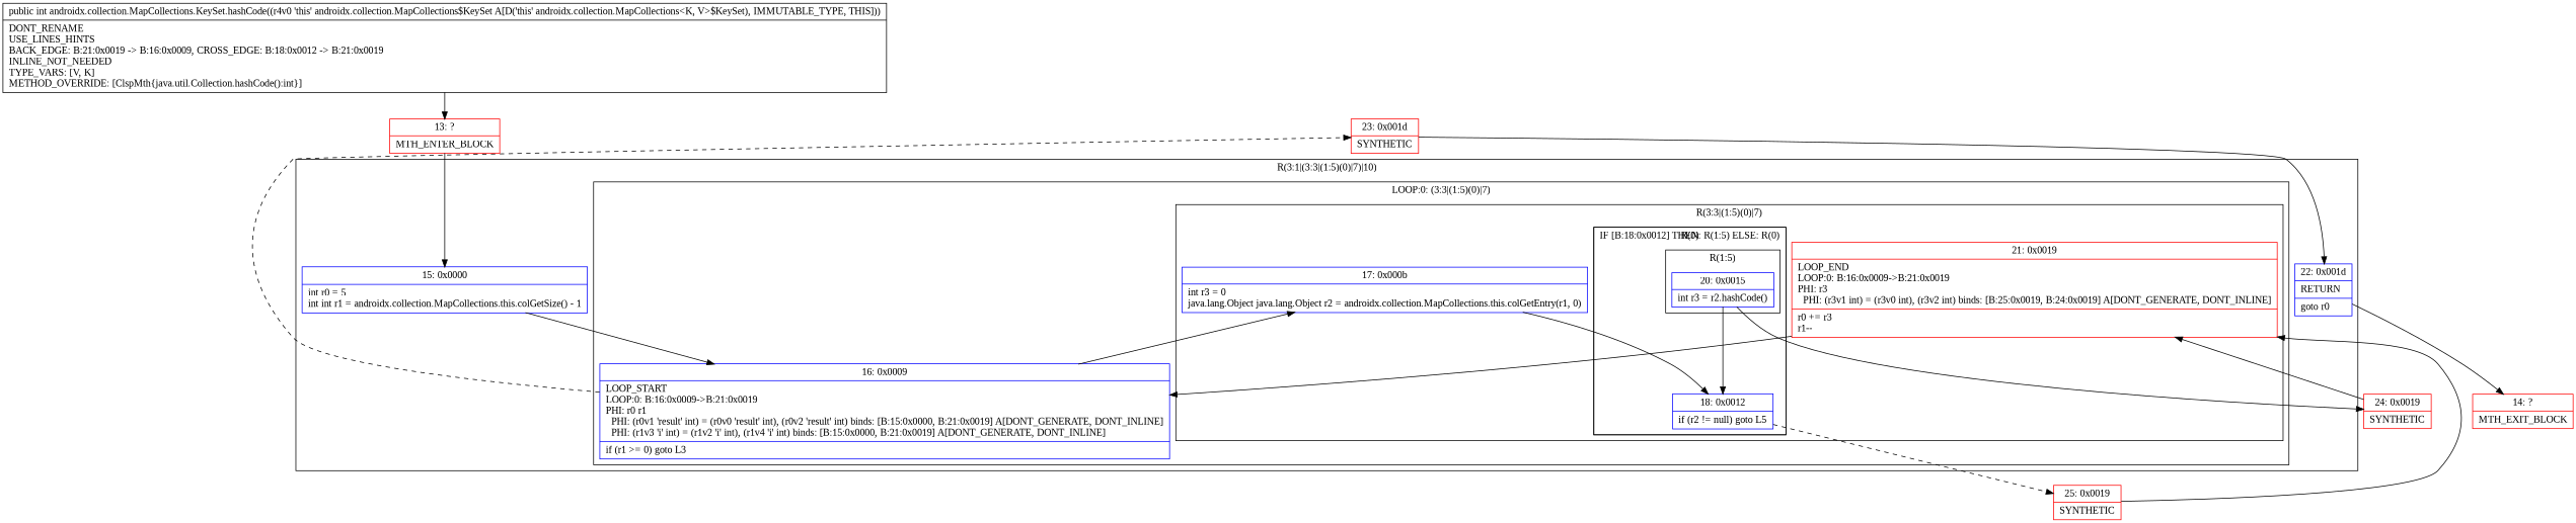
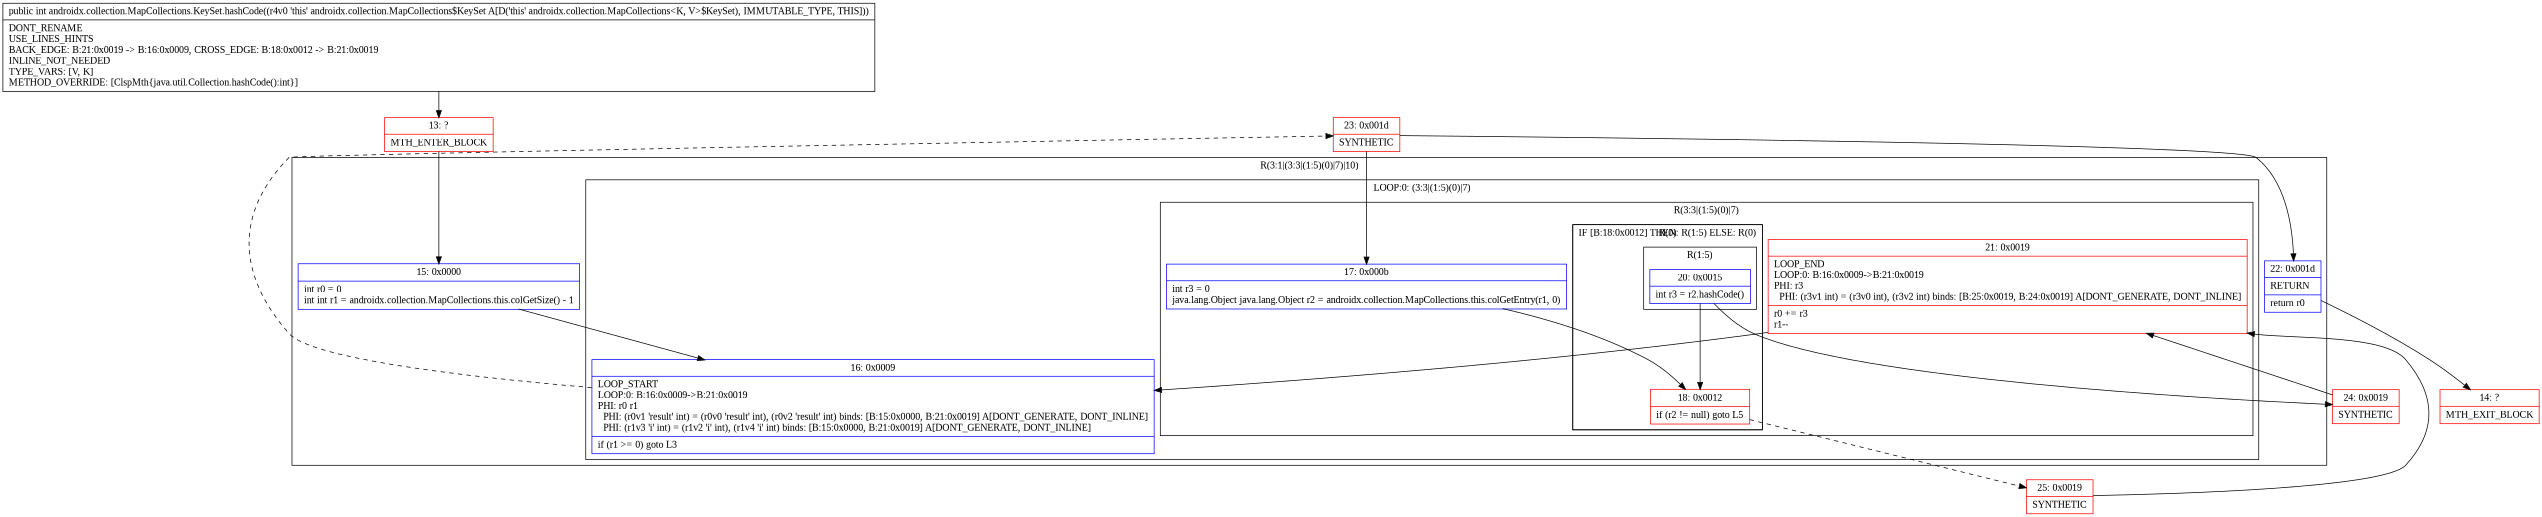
  digraph {
    fontname="Liberation Serif"
    node [color=blue fontname="Liberation Serif" shape=record]
    edge [fontname="Liberation Serif"]
    n1 [label="{20\:\ 0x0015|int r3 = r2.hashCode()\l}"]
-   n2 [label="{18\:\ 0x0012|if (r2 != null) goto L5\l}"]
+   n2 [color=red label="{18\:\ 0x0012|if (r2 != null) goto L5\l}"]
    n3 [label="{17\:\ 0x000b|int r3 = 0\ljava.lang.Object java.lang.Object r2 = androidx.collection.MapCollections.this.colGetEntry(r1, 0)\l}"]
    n4 [color=red label="{21\:\ 0x0019|LOOP_END\lLOOP:0: B:16:0x0009\-\>B:21:0x0019\lPHI: r3 \l  PHI: (r3v1 int) = (r3v0 int), (r3v2 int) binds: [B:25:0x0019, B:24:0x0019] A[DONT_GENERATE, DONT_INLINE]\l|r0 += r3\lr1\-\-\l}"]
    n5 [label="{16\:\ 0x0009|LOOP_START\lLOOP:0: B:16:0x0009\-\>B:21:0x0019\lPHI: r0 r1 \l  PHI: (r0v1 'result' int) = (r0v0 'result' int), (r0v2 'result' int) binds: [B:15:0x0000, B:21:0x0019] A[DONT_GENERATE, DONT_INLINE]\l  PHI: (r1v3 'i' int) = (r1v2 'i' int), (r1v4 'i' int) binds: [B:15:0x0000, B:21:0x0019] A[DONT_GENERATE, DONT_INLINE]\l|if (r1 \>= 0) goto L3\l}"]
-   n6 [label="{15\:\ 0x0000|int r0 = 5\lint int r1 = androidx.collection.MapCollections.this.colGetSize() \- 1\l}"]
-   n7 [label="{22\:\ 0x001d|RETURN\l|goto r0\l}"]
+   n6 [label="{15\:\ 0x0000|int r0 = 0\lint int r1 = androidx.collection.MapCollections.this.colGetSize() \- 1\l}"]
+   n7 [label="{22\:\ 0x001d|RETURN\l|return r0\l}"]
    n8 [color=red label="{24\:\ 0x0019|SYNTHETIC\l}"]
    n9 [color=red label="{25\:\ 0x0019|SYNTHETIC\l}"]
    n10 [color=red label="{23\:\ 0x001d|SYNTHETIC\l}"]
    n11 [color=red label="{14\:\ ?|MTH_EXIT_BLOCK\l}"]
    n12 [color=red label="{13\:\ ?|MTH_ENTER_BLOCK\l}"]
    n13 [label="{public int androidx.collection.MapCollections.KeySet.hashCode((r4v0 'this' androidx.collection.MapCollections$KeySet A[D('this' androidx.collection.MapCollections\<K, V\>$KeySet), IMMUTABLE_TYPE, THIS]))  | DONT_RENAME\lUSE_LINES_HINTS\lBACK_EDGE: B:21:0x0019 \-\> B:16:0x0009, CROSS_EDGE: B:18:0x0012 \-\> B:21:0x0019\lINLINE_NOT_NEEDED\lTYPE_VARS: [V, K]\lMETHOD_OVERRIDE: [ClspMth\{java.util.Collection.hashCode():int\}]\l}" color=""]
    subgraph cluster_1 {
      label="R(3:1|(3:3|(1:5)(0)|7)|10)"
      n6
      n7
      subgraph cluster_2 {
        label="LOOP:0: (3:3|(1:5)(0)|7)"
        n5
        subgraph cluster_3 {
          label="R(3:3|(1:5)(0)|7)"
          n3
          n4
          subgraph cluster_4 {
            label="IF [B:18:0x0012] THEN: R(1:5) ELSE: R(0)"
            n2
            subgraph cluster_5 {
              label="R(1:5)"
              n1
            }
            subgraph cluster_6 {
              label="R(0)"
            }
          }
        }
      }
    }
    n1 -> n2
    n1 -> n8
    n2 -> n9 [style=dashed]
    n3 -> n2
    n4 -> n5
-   n5 -> n3
+   n10 -> n3
    n5 -> n10 [style=dashed]
    n6 -> n5
    n7 -> n11
    n8 -> n4
    n9 -> n4
    n10 -> n7
    n12 -> n6
    n13 -> n12
  }
